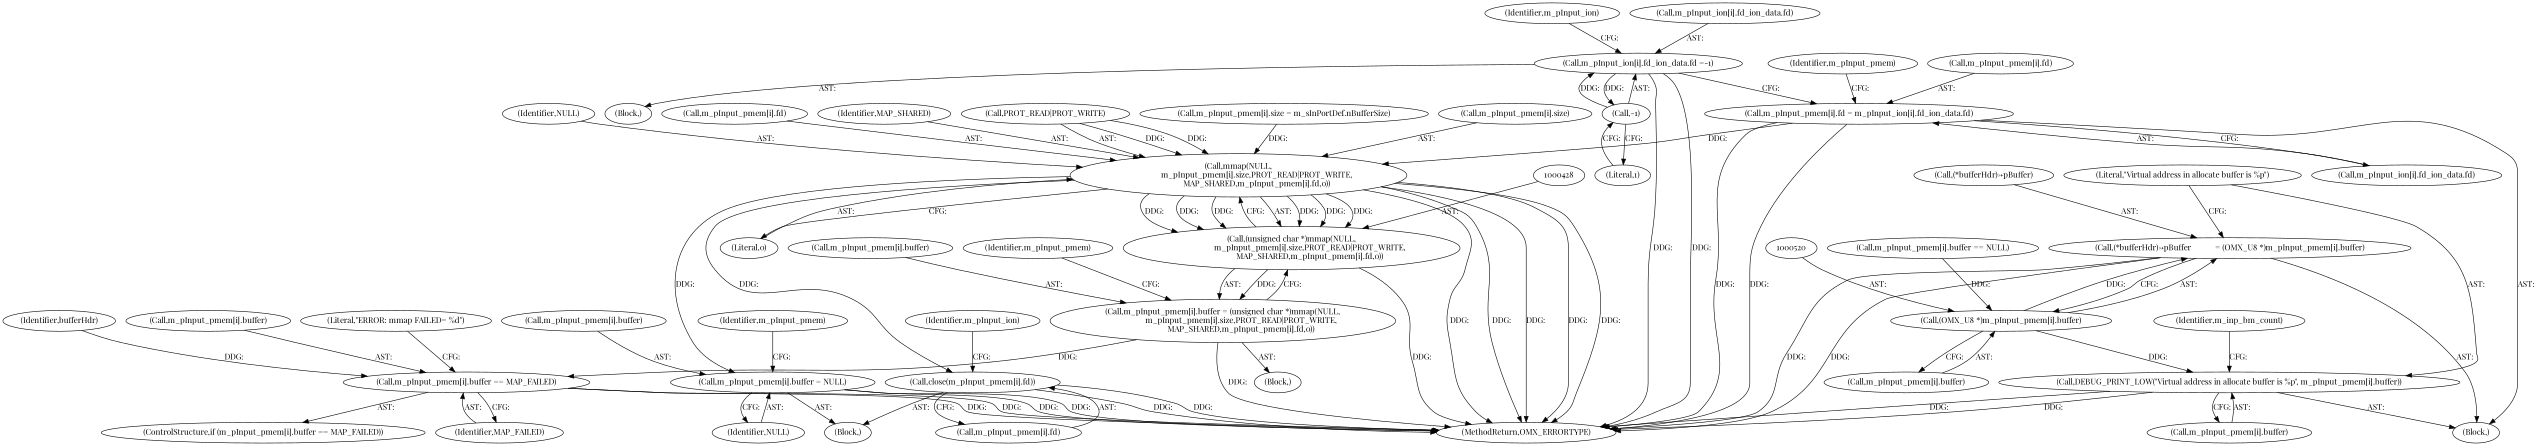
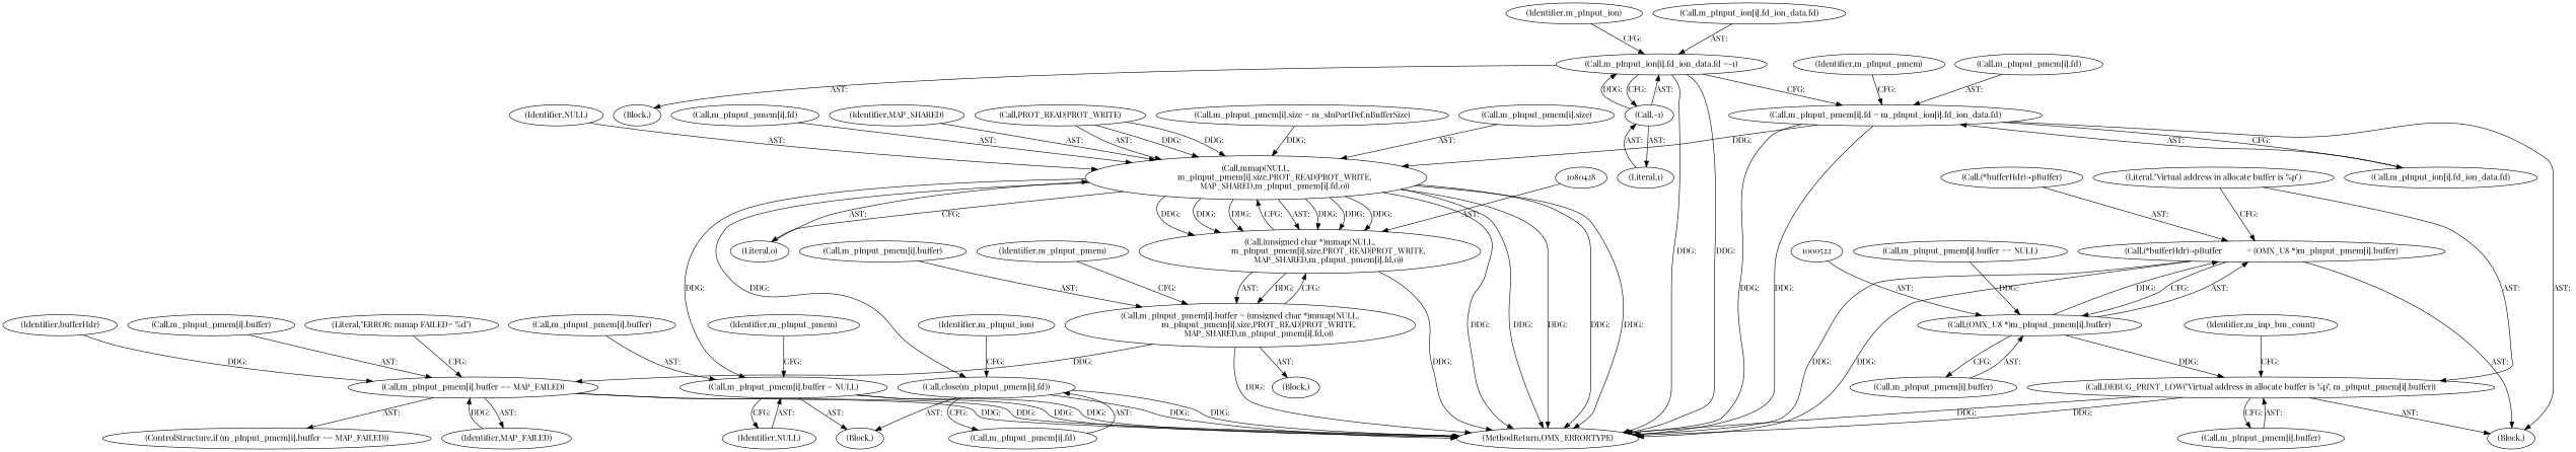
  digraph {
    fontname="Playfair Display"
    node [fontname="Playfair Display"]
    edge [fontname="Playfair Display"]
    n1 [label="(Call,m_pInput_pmem[i].fd = m_pInput_ion[i].fd_ion_data.fd)"]
    n2 [label="(Call,mmap(NULL,\n                 m_pInput_pmem[i].size,PROT_READ|PROT_WRITE,\n                 MAP_SHARED,m_pInput_pmem[i].fd,0))"]
    n3 [label="(Call,m_pInput_ion[i].fd_ion_data.fd)"]
    n4 [label="(Block,)"]
    n5 [label="(MethodReturn,OMX_ERRORTYPE)"]
    n6 [label="(Call,(unsigned char *)mmap(NULL,\n                 m_pInput_pmem[i].size,PROT_READ|PROT_WRITE,\n                 MAP_SHARED,m_pInput_pmem[i].fd,0))"]
    n7 [label="(Call,m_pInput_pmem[i].buffer = NULL)"]
    n8 [label="(Call,close(m_pInput_pmem[i].fd))"]
    n9 [label="(Literal,0)"]
    n10 [label="(Call,m_pInput_ion[i].fd_ion_data.fd =-1)"]
    n11 [label="(Call,-1)"]
    n12 [label="(Block,)"]
    n13 [label="(Literal,1)"]
    n14 [label="(Call,m_pInput_pmem[i].buffer = (unsigned char *)mmap(NULL,\n                 m_pInput_pmem[i].size,PROT_READ|PROT_WRITE,\n                 MAP_SHARED,m_pInput_pmem[i].fd,0))"]
    n15 [label="(Identifier,NULL)"]
    n16 [label="(Block,)"]
    n17 [label="(Call,m_pInput_pmem[i].fd)"]
    n18 [label="(Call,m_pInput_pmem[i].buffer == MAP_FAILED)"]
    n19 [label="(Block,)"]
    n20 [label="(Identifier,MAP_FAILED)"]
    n21 [label="(ControlStructure,if (m_pInput_pmem[i].buffer == MAP_FAILED))"]
    n22 [label="(Call,(OMX_U8 *)m_pInput_pmem[i].buffer)"]
    n23 [label="(Call,(*bufferHdr)->pBuffer           = (OMX_U8 *)m_pInput_pmem[i].buffer)"]
    n24 [label="(Call,DEBUG_PRINT_LOW(\"Virtual address in allocate buffer is %p\", m_pInput_pmem[i].buffer))"]
    n25 [label="(Call,m_pInput_pmem[i].buffer)"]
    n26 [label="(Call,m_pInput_pmem[i].buffer)"]
    n27 [label="(Literal,\"Virtual address in allocate buffer is %p\")"]
    n28 [label="(Call,m_pInput_pmem[i].fd)"]
    n29 [label="(Identifier,m_pInput_pmem)"]
    n30 [label="(Identifier,bufferHdr)"]
    n31 [label="(Call,PROT_READ|PROT_WRITE)"]
    n32 [label="(Identifier,m_inp_bm_count)"]
    n33 [label="(Call,m_pInput_pmem[i].buffer)"]
    n34 [label="(Call,m_pInput_pmem[i].buffer)"]
    n35 [label="(Call,m_pInput_pmem[i].size = m_sInPortDef.nBufferSize)"]
    n36 [label="(Identifier,m_pInput_ion)"]
    n37 [label="(Call,m_pInput_pmem[i].size)"]
    n38 [label="(Call,m_pInput_pmem[i].buffer)"]
    n39 [label="(Identifier,m_pInput_pmem)"]
    n40 [label="(Call,(*bufferHdr)->pBuffer)"]
    n41 [label="(Call,m_pInput_pmem[i].fd)"]
    n42 [label="(Literal,\"ERROR: mmap FAILED= %d\")"]
    n43 [label="(Identifier,m_pInput_ion)"]
    n44 [label="(Identifier,NULL)"]
    n45 [label="(Call,m_pInput_pmem[i].buffer == NULL)"]
    n46 [label="(Identifier,m_pInput_pmem)"]
    n47 [label="(Call,m_pInput_ion[i].fd_ion_data.fd)"]
    n48 [label="(Identifier,MAP_SHARED)"]
-   1000428
-   1000522 [label=1000520]
+   1000428 [label=1080428]
+   1000522
    n1 -> n2 [label="DDG: "]
    n1 -> n3 [label="CFG: "]
    n1 -> n4 [label="AST: "]
    n1 -> n5 [label="DDG: "]
    n1 -> n5 [label="DDG: "]
    n2 -> n5 [label="DDG: "]
    n2 -> n5 [label="DDG: "]
    n2 -> n5 [label="DDG: "]
    n2 -> n5 [label="DDG: "]
    n2 -> n5 [label="DDG: "]
    n2 -> n6 [label="AST: "]
    n2 -> n6 [label="DDG: "]
    n2 -> n6 [label="DDG: "]
    n2 -> n6 [label="DDG: "]
    n2 -> n6 [label="DDG: "]
    n2 -> n6 [label="DDG: "]
    n2 -> n6 [label="DDG: "]
    n2 -> n7 [label="DDG: "]
    n2 -> n8 [label="DDG: "]
    n2 -> n9 [label="CFG: "]
    n3 -> n1 [label="AST: "]
    n6 -> n2 [label="CFG: "]
    n6 -> n5 [label="DDG: "]
    n6 -> n14 [label="AST: "]
    n6 -> n14 [label="DDG: "]
    n7 -> n5 [label="DDG: "]
    n7 -> n5 [label="DDG: "]
    n7 -> n15 [label="CFG: "]
    n7 -> n16 [label="AST: "]
    n8 -> n5 [label="DDG: "]
    n8 -> n5 [label="DDG: "]
    n8 -> n16 [label="AST: "]
    n8 -> n17 [label="CFG: "]
    n9 -> n2 [label="AST: "]
    n10 -> n1 [label="CFG: "]
    n10 -> n5 [label="DDG: "]
    n10 -> n5 [label="DDG: "]
-   n10 -> n11 [label="DDG: "]
+   n10 -> n11 [label="CFG: "]
    n10 -> n12 [label="AST: "]
    n11 -> n10 [label="AST: "]
    n11 -> n10 [label="DDG: "]
-   n11 -> n13 [label="CFG: "]
-   n13 -> n11 [label="CFG: "]
+   n11 -> n13 [label="AST: "]
+   n13 -> n11 [label="AST: "]
    n14 -> n5 [label="DDG: "]
    n14 -> n6 [label="CFG: "]
    n14 -> n18 [label="DDG: "]
    n14 -> n19 [label="AST: "]
    n15 -> n7 [label="AST: "]
    n17 -> n8 [label="AST: "]
    n18 -> n5 [label="DDG: "]
    n18 -> n5 [label="DDG: "]
-   n18 -> n20 [label="CFG: "]
+   n18 -> n20 [label="AST: "]
    n18 -> n21 [label="AST: "]
-   n20 -> n18 [label="AST: "]
+   n20 -> n18 [label="DDG: "]
    n22 -> n23 [label="AST: "]
    n22 -> n23 [label="DDG: "]
    n22 -> n24 [label="DDG: "]
    n22 -> n25 [label="CFG: "]
    n23 -> n4 [label="AST: "]
    n23 -> n5 [label="DDG: "]
    n23 -> n5 [label="DDG: "]
    n23 -> n22 [label="CFG: "]
    n24 -> n4 [label="AST: "]
    n24 -> n5 [label="DDG: "]
    n24 -> n5 [label="DDG: "]
    n24 -> n26 [label="CFG: "]
    n25 -> n22 [label="AST: "]
    n26 -> n24 [label="AST: "]
    n27 -> n23 [label="CFG: "]
    n27 -> n24 [label="AST: "]
    n28 -> n2 [label="AST: "]
    n29 -> n7 [label="CFG: "]
    n30 -> n18 [label="DDG: "]
    n31 -> n2 [label="AST: "]
    n31 -> n2 [label="DDG: "]
    n31 -> n2 [label="DDG: "]
    n32 -> n24 [label="CFG: "]
    n33 -> n7 [label="AST: "]
    n34 -> n14 [label="AST: "]
    n35 -> n2 [label="DDG: "]
    n36 -> n10 [label="CFG: "]
    n37 -> n2 [label="AST: "]
    n38 -> n18 [label="AST: "]
    n39 -> n14 [label="CFG: "]
    n40 -> n23 [label="AST: "]
    n41 -> n1 [label="AST: "]
    n42 -> n18 [label="CFG: "]
    n43 -> n8 [label="CFG: "]
    n44 -> n2 [label="AST: "]
    n45 -> n22 [label="DDG: "]
    n46 -> n1 [label="CFG: "]
    n47 -> n10 [label="AST: "]
    n48 -> n2 [label="AST: "]
    1000428 -> n6 [label="AST: "]
    1000522 -> n22 [label="AST: "]
  }
